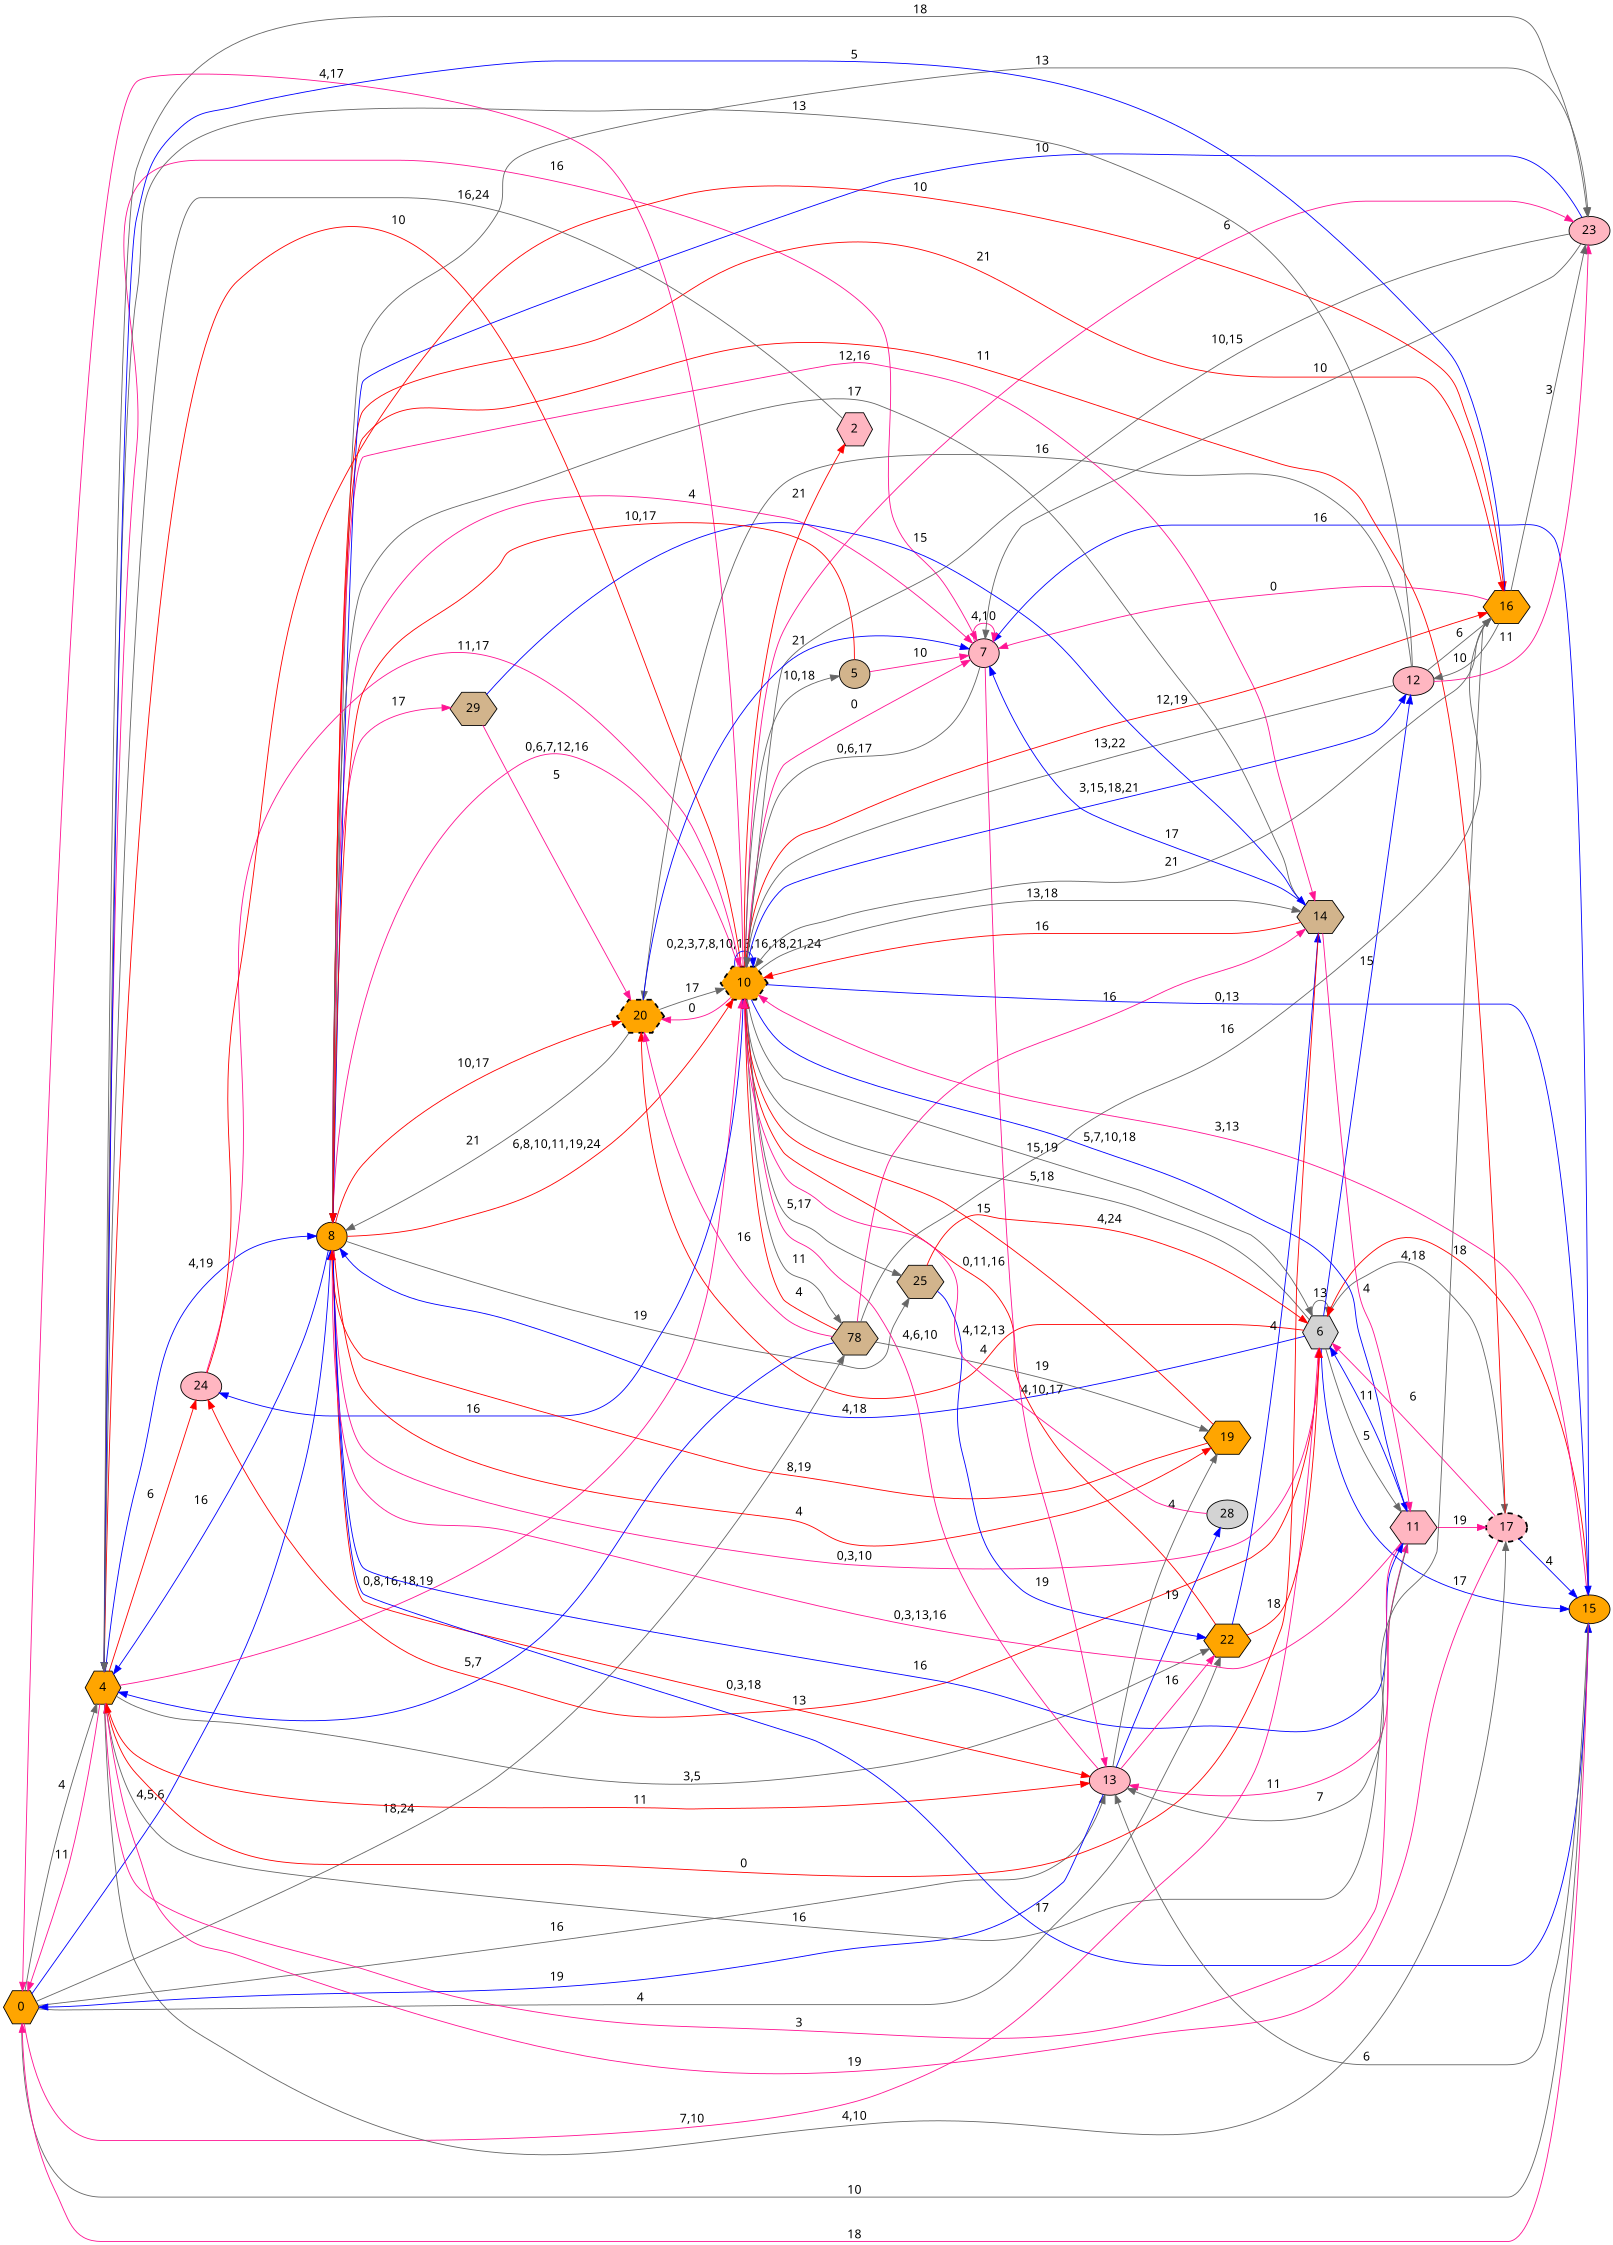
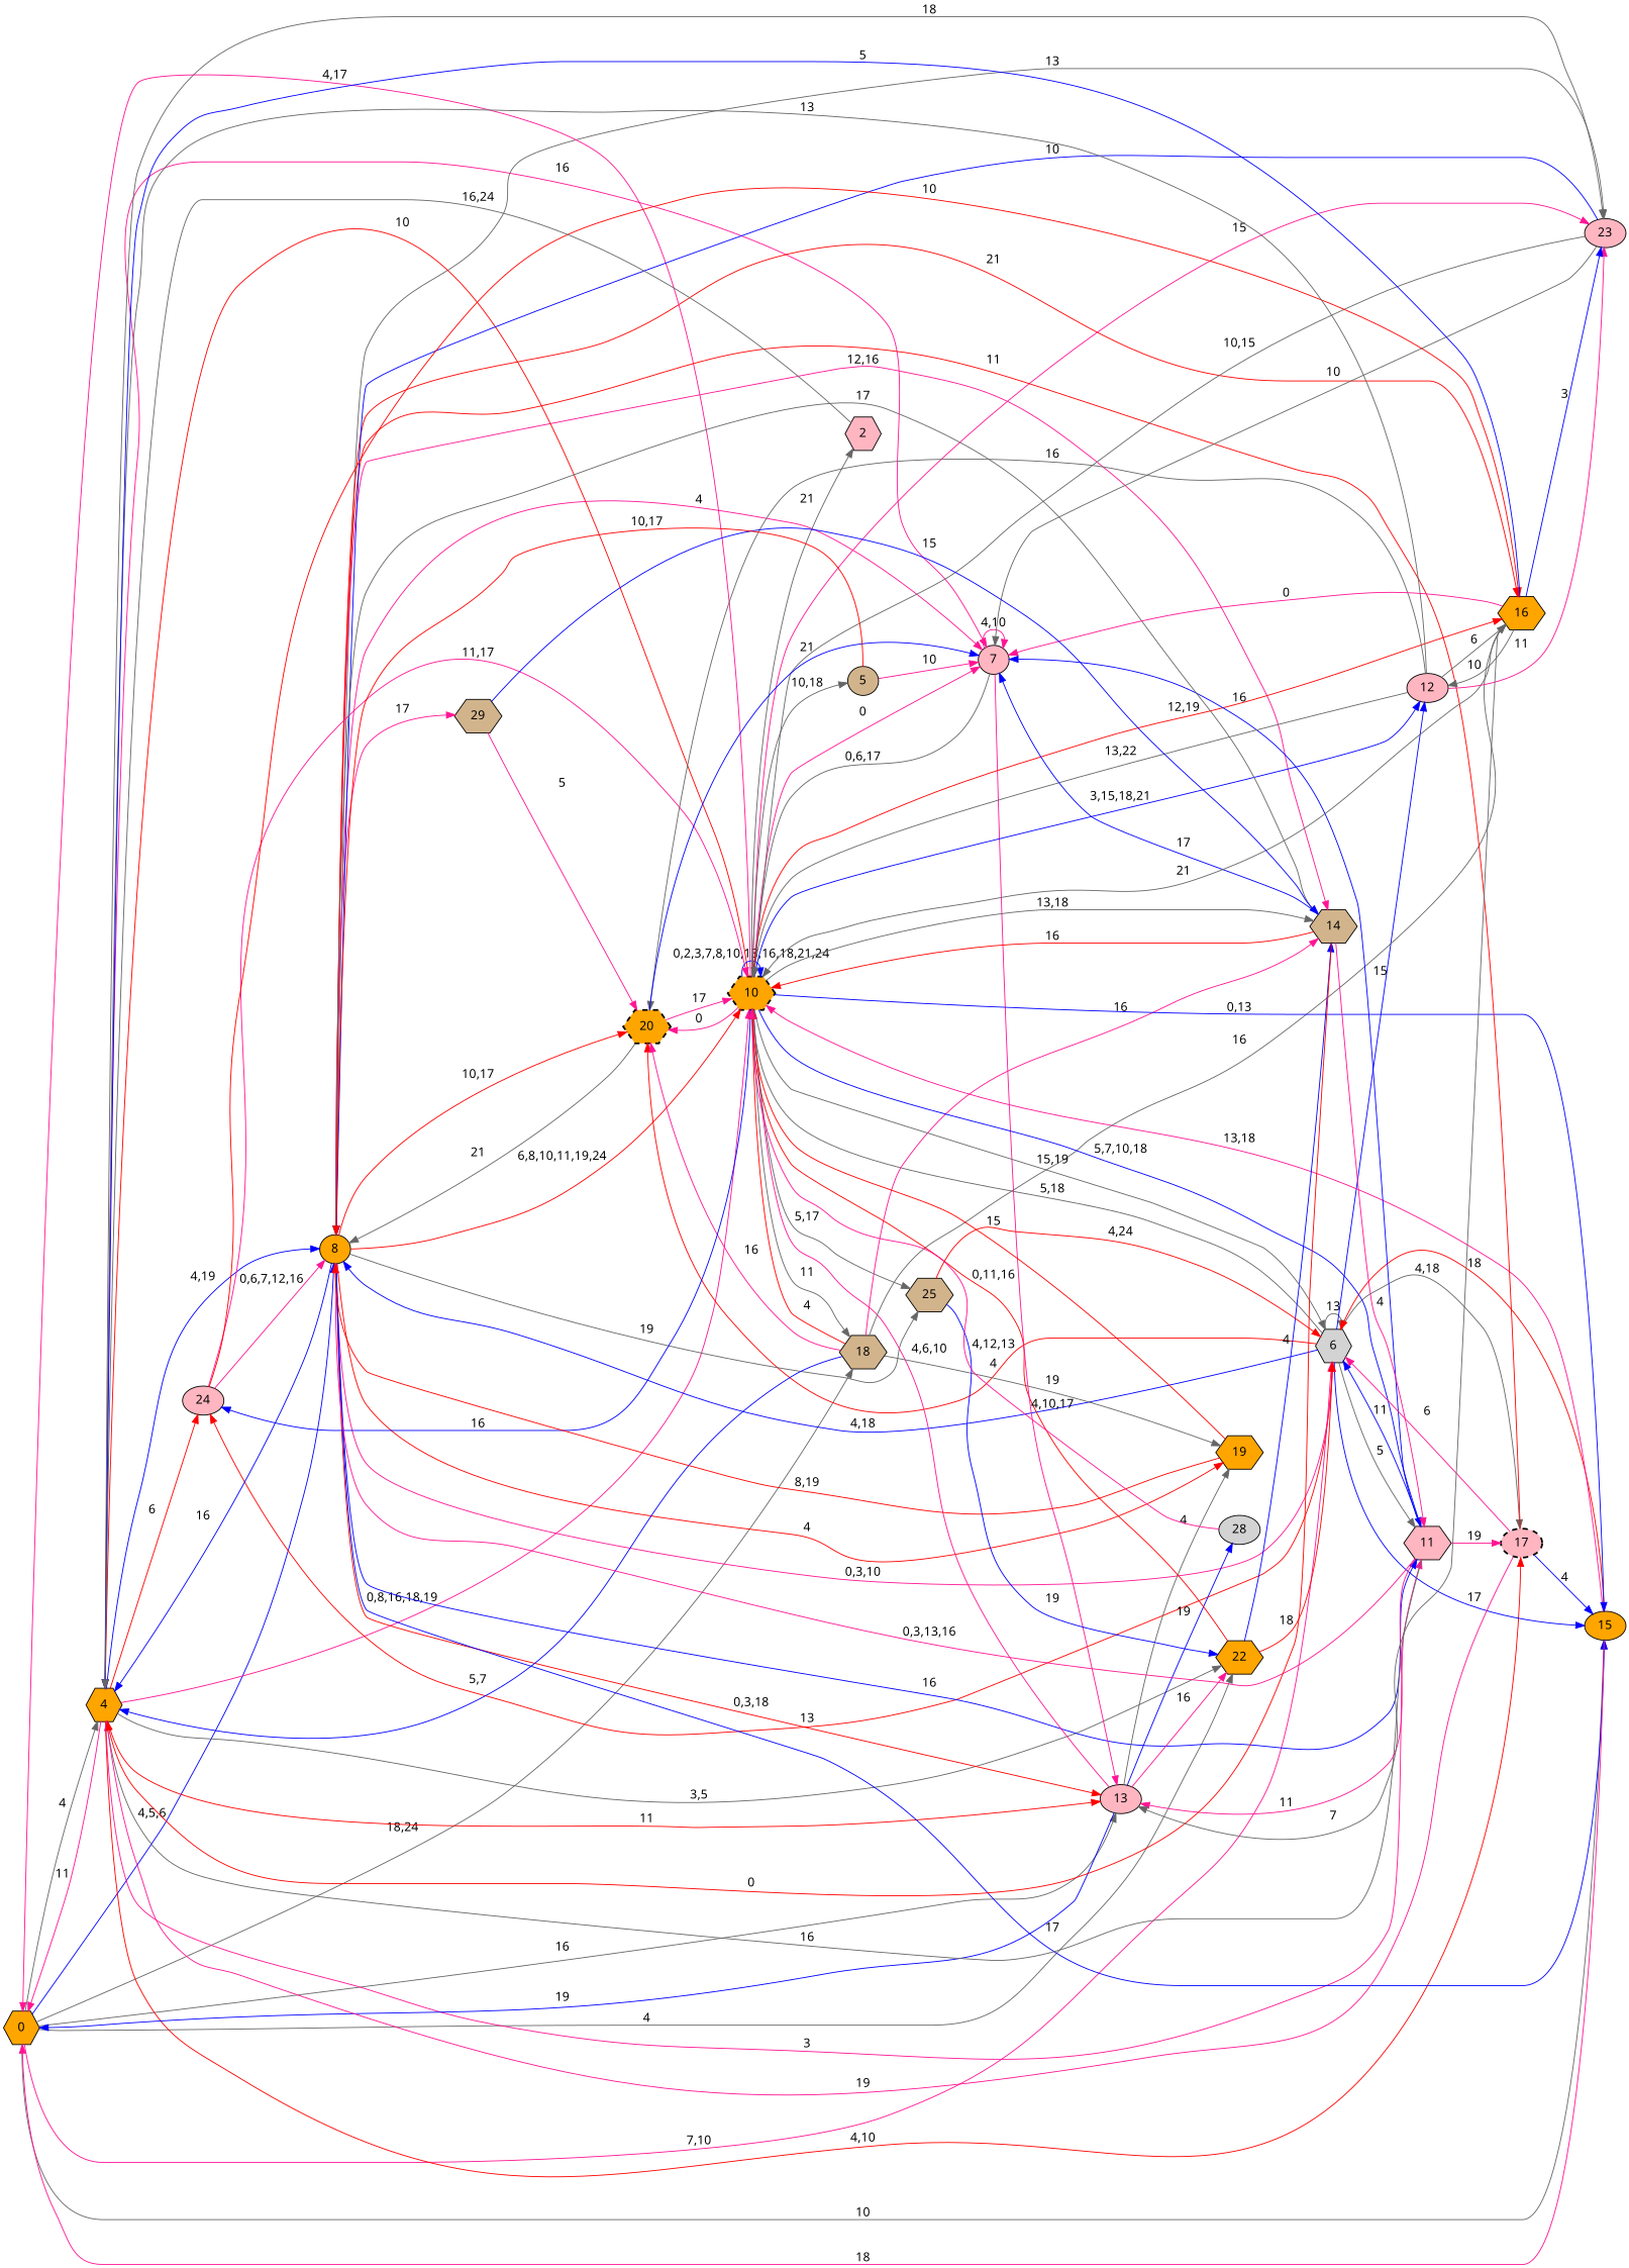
  digraph {
    fontname="Noto Sans"
    rankdir=LR
    node [fillcolor=orange fontname="Noto Sans" shape=hexagon style=filled]
    edge [color=gray40 fontname="Noto Sans"]
    n1 [height=0.1 label=0 width=0.1]
    n2 [height=0.1 label=4 width=0.1]
    n3 [fillcolor=lightgrey height=0.1 label=6 width=0.1]
    n4 [height=0.1 label=8 shape=ellipse width=0.1]
    n5 [fillcolor=lightpink height=0.1 label=13 shape=ellipse width=0.1]
    n6 [height=0.1 label=15 shape=ellipse width=0.1]
-   n7 [fillcolor=tan height=0.1 label=78 width=0.1]
+   n7 [fillcolor=tan height=0.1 label=18 width=0.1]
    n8 [height=0.1 label=22 width=0.1]
    n9 [fillcolor=lightpink height=0.1 label=7 shape=ellipse width=0.1]
    n10 [height=0.1 label=10 style="filled,bold,dashed" width=0.1]
    n11 [fillcolor=lightpink height=0.1 label=11 width=0.1]
    n12 [fillcolor=lightpink height=0.1 label=17 shape=ellipse style="bold,dashed,filled" width=0.1]
    n13 [fillcolor=lightpink height=0.1 label=23 shape=ellipse width=0.1]
    n14 [fillcolor=lightpink height=0.1 label=24 shape=ellipse width=0.1]
    n15 [fillcolor=lightpink height=0.1 label=12 shape=ellipse width=0.1]
    n16 [height=0.1 label=20 style="bold,dashed,filled" width=0.1]
    n17 [fillcolor=tan height=0.1 label=14 width=0.1]
    n18 [height=0.1 label=16 width=0.1]
    n19 [height=0.1 label=19 width=0.1]
    n20 [fillcolor=tan height=0.1 label=25 width=0.1]
    n21 [fillcolor=tan height=0.1 label=29 width=0.1]
    n22 [fillcolor=lightgrey height=0.1 label=28 shape=ellipse width=0.1]
    n23 [fillcolor=lightpink height=0.1 label=2 width=0.1]
    n24 [fillcolor=tan height=0.1 label=5 shape=ellipse width=0.1]
    n1 -> n2 [label=4]
    n1 -> n3 [color=deeppink label="7,10"]
    n1 -> n4 [color=blue label="4,5,6"]
    n1 -> n5 [label=16]
    n1 -> n6 [label=10]
    n1 -> n7 [label="18,24"]
    n1 -> n8 [label=4]
    n2 -> n1 [color=deeppink label=11]
    n2 -> n4 [color=blue label="4,19"]
    n2 -> n5 [color=red label=11]
    n2 -> n8 [label="3,5"]
    n2 -> n9 [color=deeppink label=16]
    n2 -> n10 [color=deeppink label="0,8,16,18,19"]
    n2 -> n11 [color=deeppink label=3]
-   n2 -> n12 [label="4,10"]
+   n2 -> n12 [color=red label="4,10"]
    n2 -> n13 [label=18]
    n2 -> n14 [color=red label=6]
    n3 -> n3 [label=13]
    n3 -> n4 [color=blue label="4,18"]
    n3 -> n6 [color=blue label=17]
    n3 -> n10 [label="5,18"]
    n3 -> n11 [label=5]
    n3 -> n12 [label="4,18"]
    n3 -> n14 [color=red label=13]
    n3 -> n15 [color=blue label=15]
    n3 -> n16 [color=red label="4,12,13"]
    n4 -> n2 [color=blue label=16]
    n4 -> n3 [color=deeppink label="0,3,10"]
    n4 -> n5 [color=red label="0,3,18"]
    n4 -> n6 [color=blue label=17]
    n4 -> n9 [color=deeppink label=4]
    n4 -> n10 [color=red label="6,8,10,11,19,24"]
    n4 -> n11 [color=blue label=16]
    n4 -> n13 [label=13]
    n4 -> n16 [color=red label="10,17"]
    n4 -> n17 [color=deeppink label="12,16"]
    n4 -> n18 [color=red label=21]
    n4 -> n19 [color=red label=4]
    n4 -> n20 [label=19]
    n4 -> n21 [color=deeppink label=17]
    n5 -> n1 [color=blue label=19]
    n5 -> n8 [color=deeppink label=16]
    n5 -> n10 [color=deeppink label="4,6,10"]
    n5 -> n19 [label=4]
    n5 -> n22 [color=blue label=19]
    n6 -> n1 [color=deeppink label=18]
    n6 -> n3 [color=red label=18]
-   n6 -> n5 [label=6]
-   n6 -> n10 [color=deeppink label="3,13"]
+   n6 -> n10 [color=deeppink label="13,18"]
    n7 -> n2 [color=blue label="5,7"]
    n7 -> n10 [color=red label=4]
    n7 -> n16 [color=deeppink label=16]
    n7 -> n17 [color=deeppink label=16]
    n7 -> n18 [label=16]
    n7 -> n19 [label=19]
    n8 -> n3 [color=red label=18]
    n8 -> n10 [color=red label="0,11,16"]
    n8 -> n17 [color=blue label=4]
    n9 -> n5 [color=deeppink label="4,10,17"]
    n9 -> n9 [color=deeppink label="4,10"]
    n9 -> n10 [label="0,6,17"]
    n10 -> n1 [color=deeppink label="4,17"]
    n10 -> n2 [color=red label=10]
    n10 -> n3 [label="15,19"]
-   n10 -> n4 [color=deeppink label="0,6,7,12,16"]
+   n14 -> n4 [color=deeppink label="0,6,7,12,16"]
    n10 -> n6 [color=blue label="0,13"]
    n10 -> n7 [label=11]
    n10 -> n9 [color=deeppink label=0]
    n10 -> n10 [color=blue label="0,2,3,7,8,10,13,16,18,21,24"]
    n10 -> n11 [color=blue label="5,7,10,18"]
-   n10 -> n13 [color=deeppink label=6]
+   n10 -> n13 [color=deeppink label=15]
    n10 -> n14 [color=blue label=16]
    n10 -> n15 [color=blue label="3,15,18,21"]
    n10 -> n16 [color=deeppink label=0]
    n10 -> n17 [label="13,18"]
    n10 -> n18 [color=red label="12,19"]
    n10 -> n20 [label="5,17"]
-   n10 -> n23 [color=red label=21]
+   n10 -> n23 [label=21]
    n10 -> n24 [label="10,18"]
    n11 -> n2 [label=16]
    n11 -> n3 [color=blue label=11]
    n11 -> n4 [color=deeppink label="0,3,13,16"]
    n11 -> n5 [color=deeppink label=11]
-   n6 -> n9 [color=blue label=16]
+   n11 -> n9 [color=blue label=16]
    n11 -> n12 [color=deeppink label=19]
    n12 -> n2 [color=deeppink label=19]
    n12 -> n3 [color=deeppink label=6]
    n12 -> n4 [color=red label=11]
    n12 -> n6 [color=blue label=4]
    n13 -> n4 [color=blue label=10]
    n13 -> n9 [label=10]
    n13 -> n10 [label="10,15"]
    n14 -> n10 [color=deeppink label="11,17"]
    n14 -> n18 [color=red label=10]
    n15 -> n2 [label=13]
    n15 -> n10 [label="13,22"]
    n15 -> n13 [color=deeppink label=11]
    n15 -> n16 [label=16]
    n15 -> n18 [label=6]
    n16 -> n4 [label=21]
    n16 -> n9 [color=blue label=21]
-   n16 -> n10 [label=17]
+   n16 -> n10 [color=deeppink label=17]
    n17 -> n2 [color=red label=0]
    n17 -> n4 [label=17]
    n17 -> n9 [color=blue label=17]
    n17 -> n10 [color=red label=16]
    n17 -> n11 [color=deeppink label=4]
    n18 -> n2 [color=blue label=5]
    n18 -> n5 [label=7]
    n18 -> n9 [color=deeppink label=0]
    n18 -> n10 [label=21]
-   n18 -> n13 [label=3]
+   n18 -> n13 [color=blue label=3]
    n18 -> n15 [label=10]
    n19 -> n4 [color=red label="8,19"]
    n19 -> n10 [color=red label=15]
    n20 -> n3 [color=red label="4,24"]
    n20 -> n8 [color=blue label=19]
    n21 -> n16 [color=deeppink label=5]
    n21 -> n17 [color=blue label=15]
    n22 -> n10 [color=deeppink label=4]
    n23 -> n2 [label="16,24"]
    n24 -> n4 [color=red label="10,17"]
    n24 -> n9 [color=deeppink label=10]
  }
